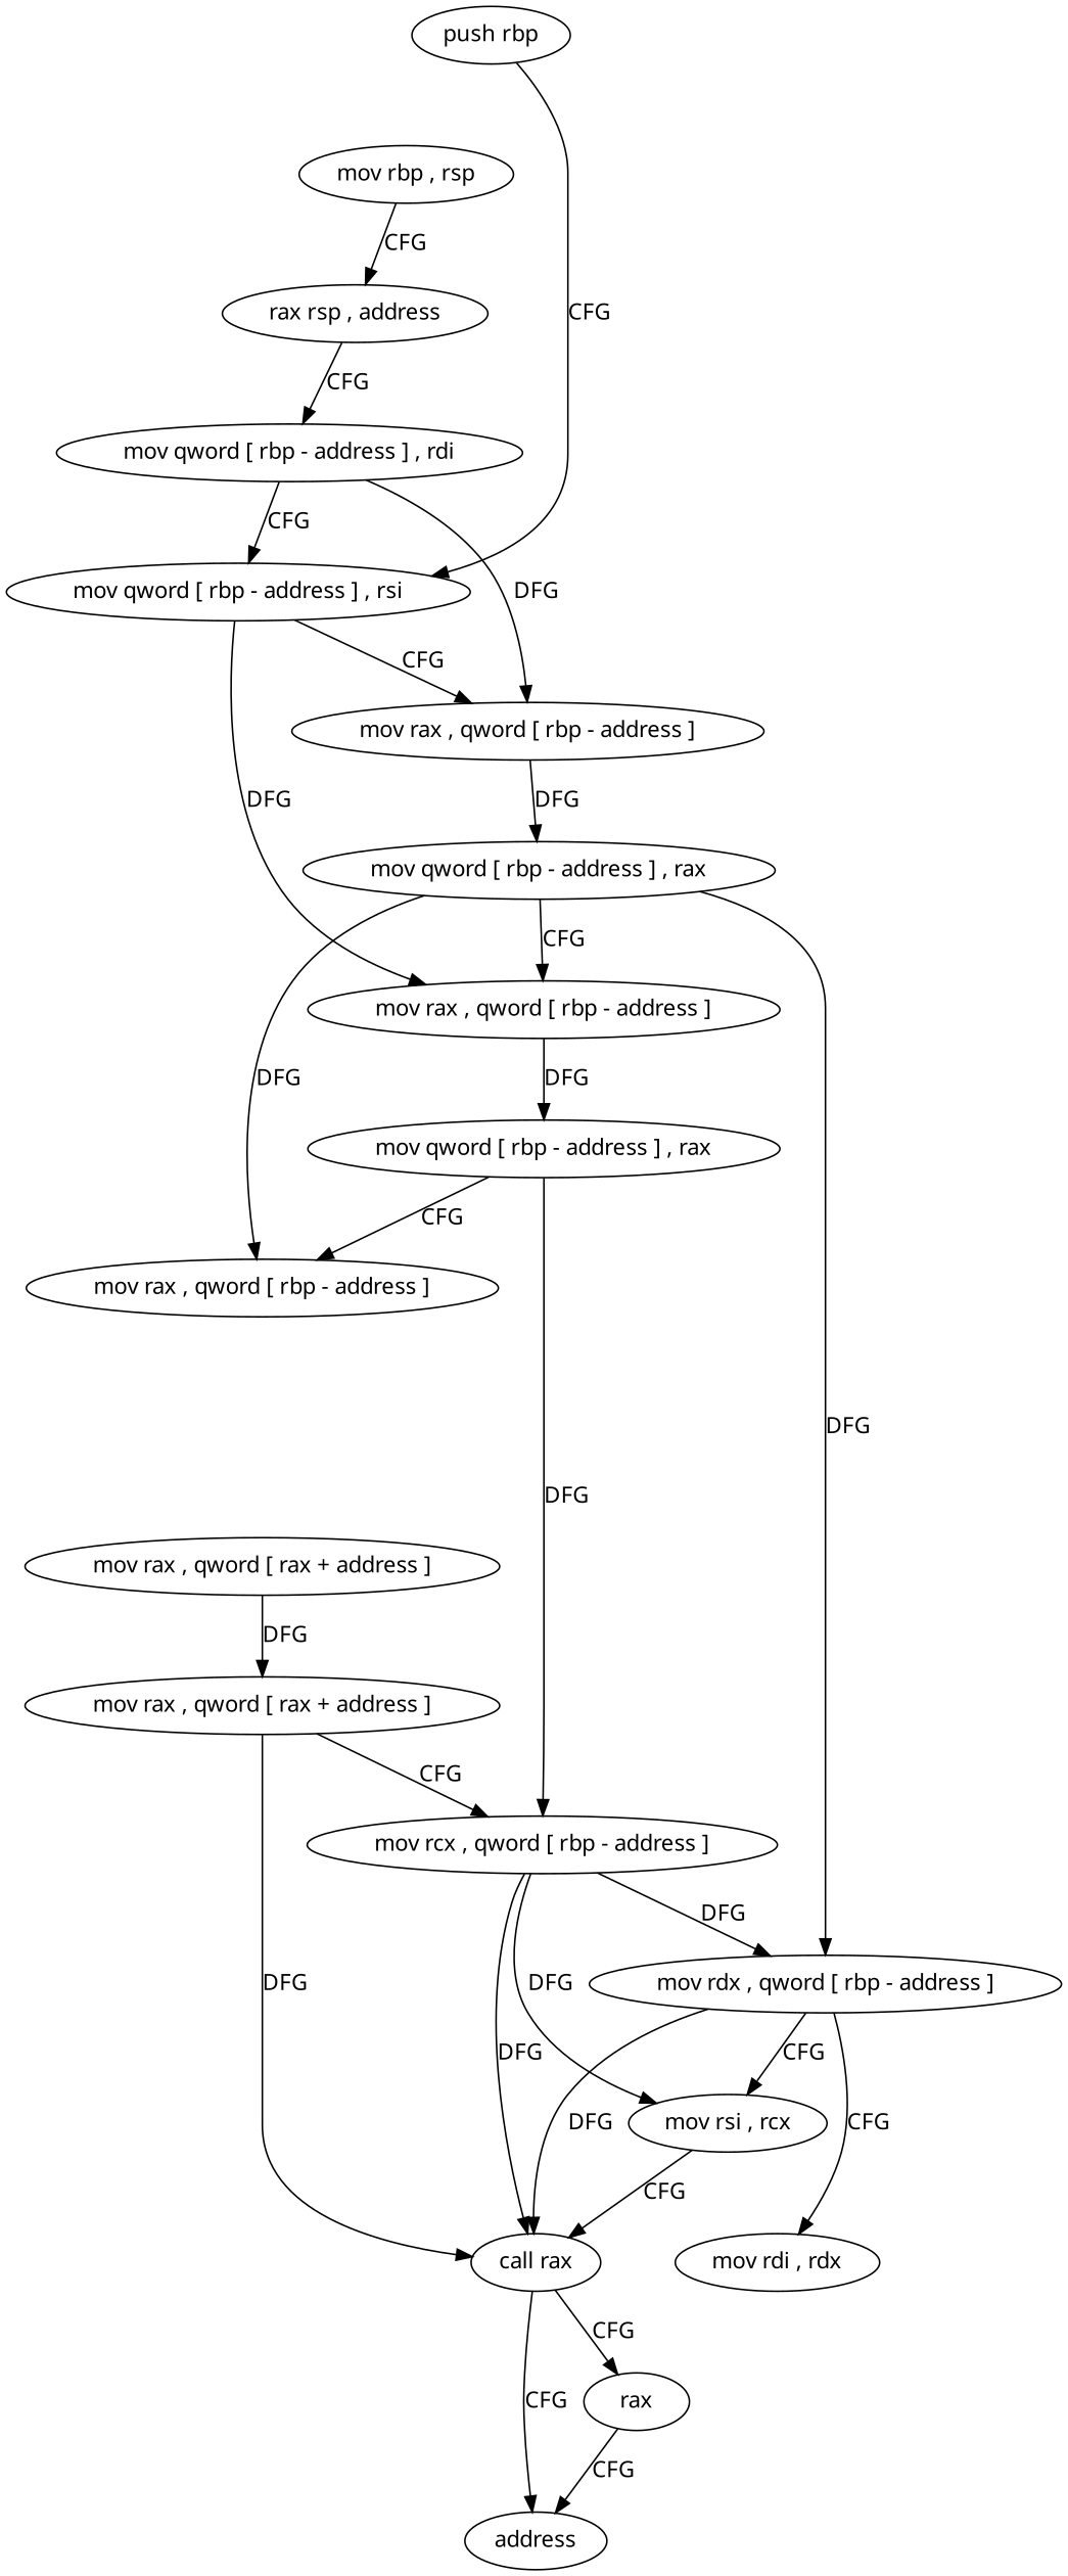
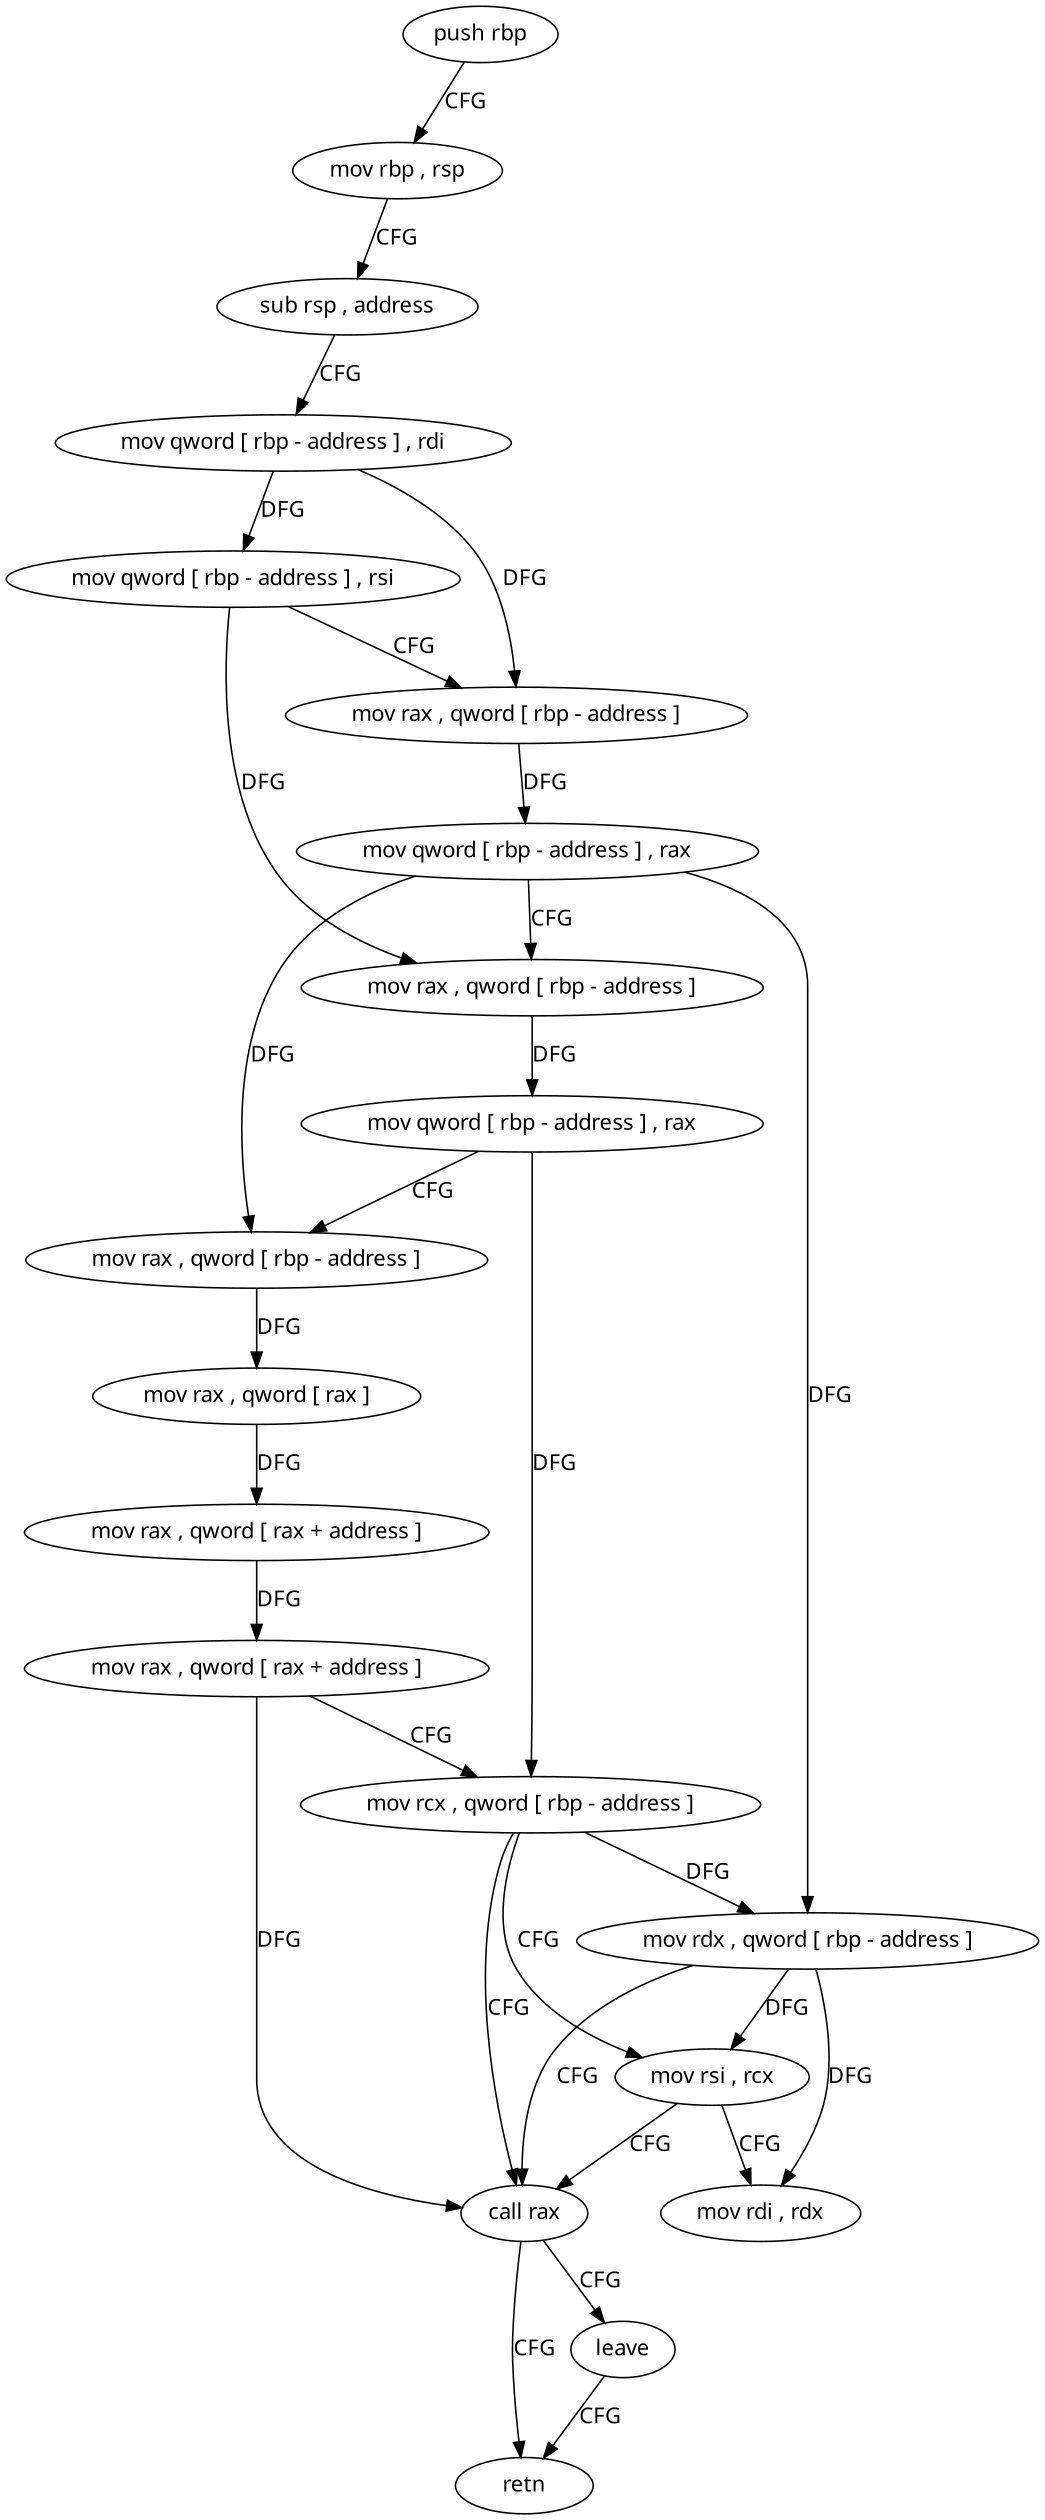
  digraph {
    fontname="Noto Sans"
    node [fontname="Noto Sans"]
    edge [fontname="Noto Sans"]
    n1 [label="push rbp"]
    n2 [label="mov rbp , rsp"]
-   n3 [label="rax rsp , address"]
+   n3 [label="sub rsp , address"]
    n4 [label="mov qword [ rbp - address ] , rdi"]
    n5 [label="mov qword [ rbp - address ] , rsi"]
    n6 [label="mov rax , qword [ rbp - address ]"]
    n7 [label="mov rax , qword [ rbp - address ]"]
    n8 [label="mov qword [ rbp - address ] , rax"]
    n9 [label="mov qword [ rbp - address ] , rax"]
    n10 [label="mov rax , qword [ rbp - address ]"]
    n11 [label="mov rdx , qword [ rbp - address ]"]
+   n12 [label="mov rax , qword [ rax ]"]
    n13 [label="call rax"]
    n14 [label="mov rsi , rcx"]
    n15 [label="mov rdi , rdx"]
    n16 [label="mov rcx , qword [ rbp - address ]"]
    n17 [label="mov rax , qword [ rax + address ]"]
    n18 [label="mov rax , qword [ rax + address ]"]
-   n19 [label=rax]
-   n20 [label=address]
-   n1 -> n5 [label=CFG]
+   n19 [label=leave]
+   n20 [label=retn]
+   n1 -> n2 [label=CFG]
    n2 -> n3 [label=CFG]
    n3 -> n4 [label=CFG]
-   n4 -> n5 [label=CFG]
+   n4 -> n5 [label=DFG]
    n4 -> n6 [label=DFG]
    n5 -> n6 [label=CFG]
    n5 -> n7 [label=DFG]
    n6 -> n8 [label=DFG]
    n7 -> n9 [label=DFG]
    n8 -> n7 [label=CFG]
    n8 -> n10 [label=DFG]
    n8 -> n11 [label=DFG]
    n9 -> n10 [label=CFG]
    n9 -> n16 [label=DFG]
-   n11 -> n13 [label=DFG]
-   n11 -> n14 [label=CFG]
-   n11 -> n15 [label=CFG]
+   n10 -> n12 [label=DFG]
+   n11 -> n13 [label=CFG]
+   n11 -> n14 [label=DFG]
+   n11 -> n15 [label=DFG]
+   n12 -> n17 [label=DFG]
    n13 -> n19 [label=CFG]
    n13 -> n20 [label=CFG]
    n14 -> n13 [label=CFG]
+   n14 -> n15 [label=CFG]
    n16 -> n11 [label=DFG]
-   n16 -> n13 [label=DFG]
-   n16 -> n14 [label=DFG]
+   n16 -> n13 [label=CFG]
+   n16 -> n14 [label=CFG]
    n17 -> n18 [label=DFG]
    n18 -> n13 [label=DFG]
    n18 -> n16 [label=CFG]
    n19 -> n20 [label=CFG]
  }
